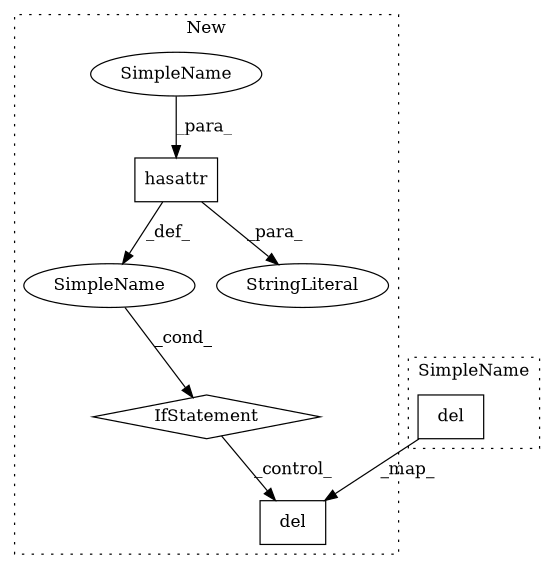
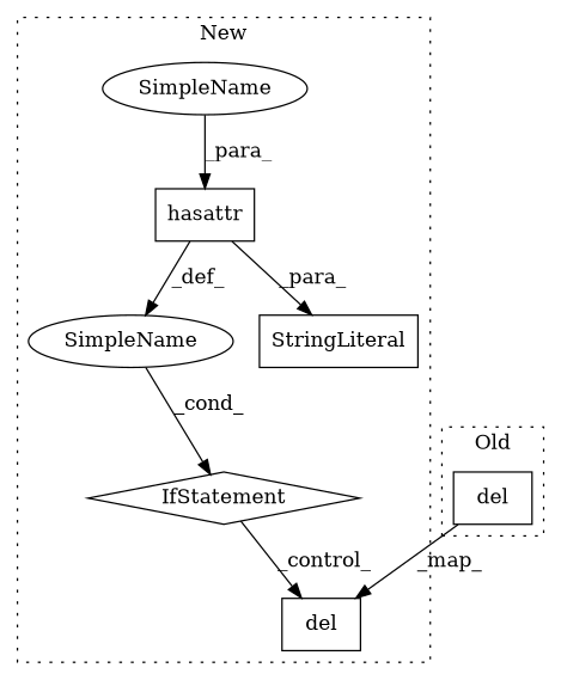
  digraph {
    node [a=32 l="4,1" shape=box]
    n1 [label=del s="43152,43171"]
    n2 [a=42 label=SimpleName shape=ellipse l=""]
    n3 [a=25 l="4,2" label=IfStatement s="43112,43142" shape=diamond]
    n4 [l="8,1" label=hasattr s="43116,43141"]
-   n5 [a=45 l=12 label=StringLiteral s=43129 shape=ellipse]
+   n5 [a=45 l=12 label=StringLiteral s=43129]
    n6 [a=42 l=4 label=SimpleName s=43124 shape=ellipse]
    n7 [label=del s="43112,43131"]
    subgraph cluster_1 {
      label=New
      style=dotted
      n1
      n2
      n3
      n4
      n5
      n6
    }
    subgraph cluster_2 {
-     label=SimpleName
+     label=Old
      style=dotted
      n7
    }
    n2 -> n3 [label=_cond_]
    n3 -> n1 [label=_control_]
    n4 -> n2 [label=_def_]
    n4 -> n5 [label=_para_]
    n6 -> n4 [label=_para_]
    n7 -> n1 [label=_map_]
  }
